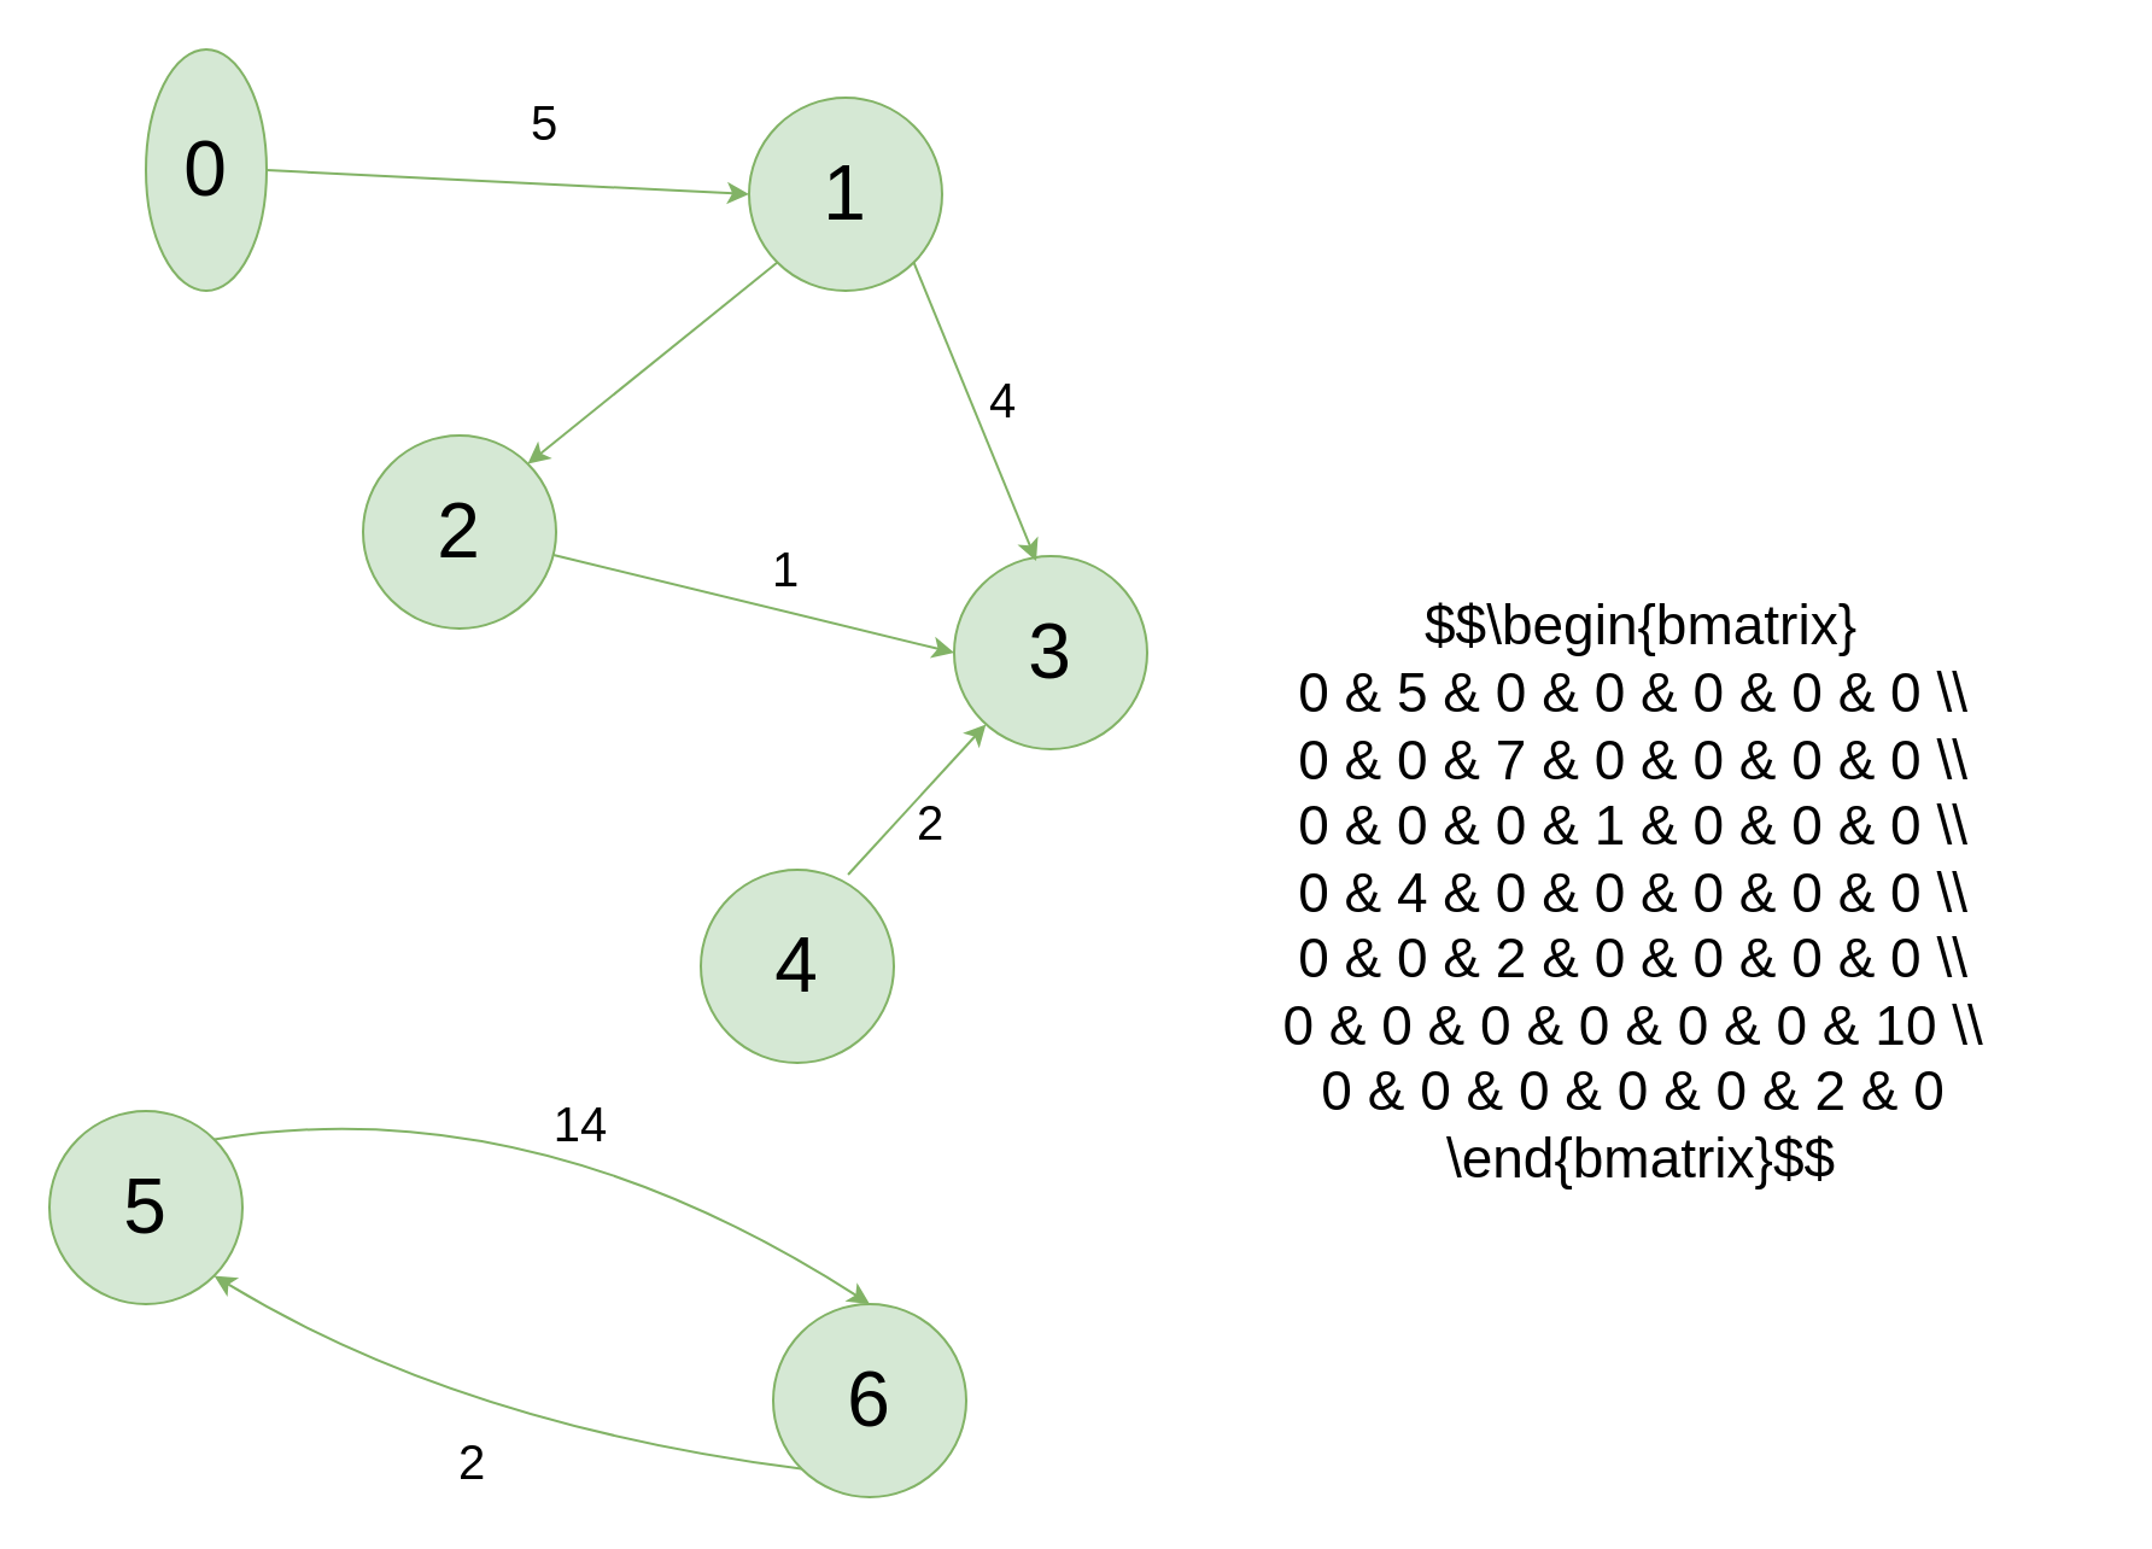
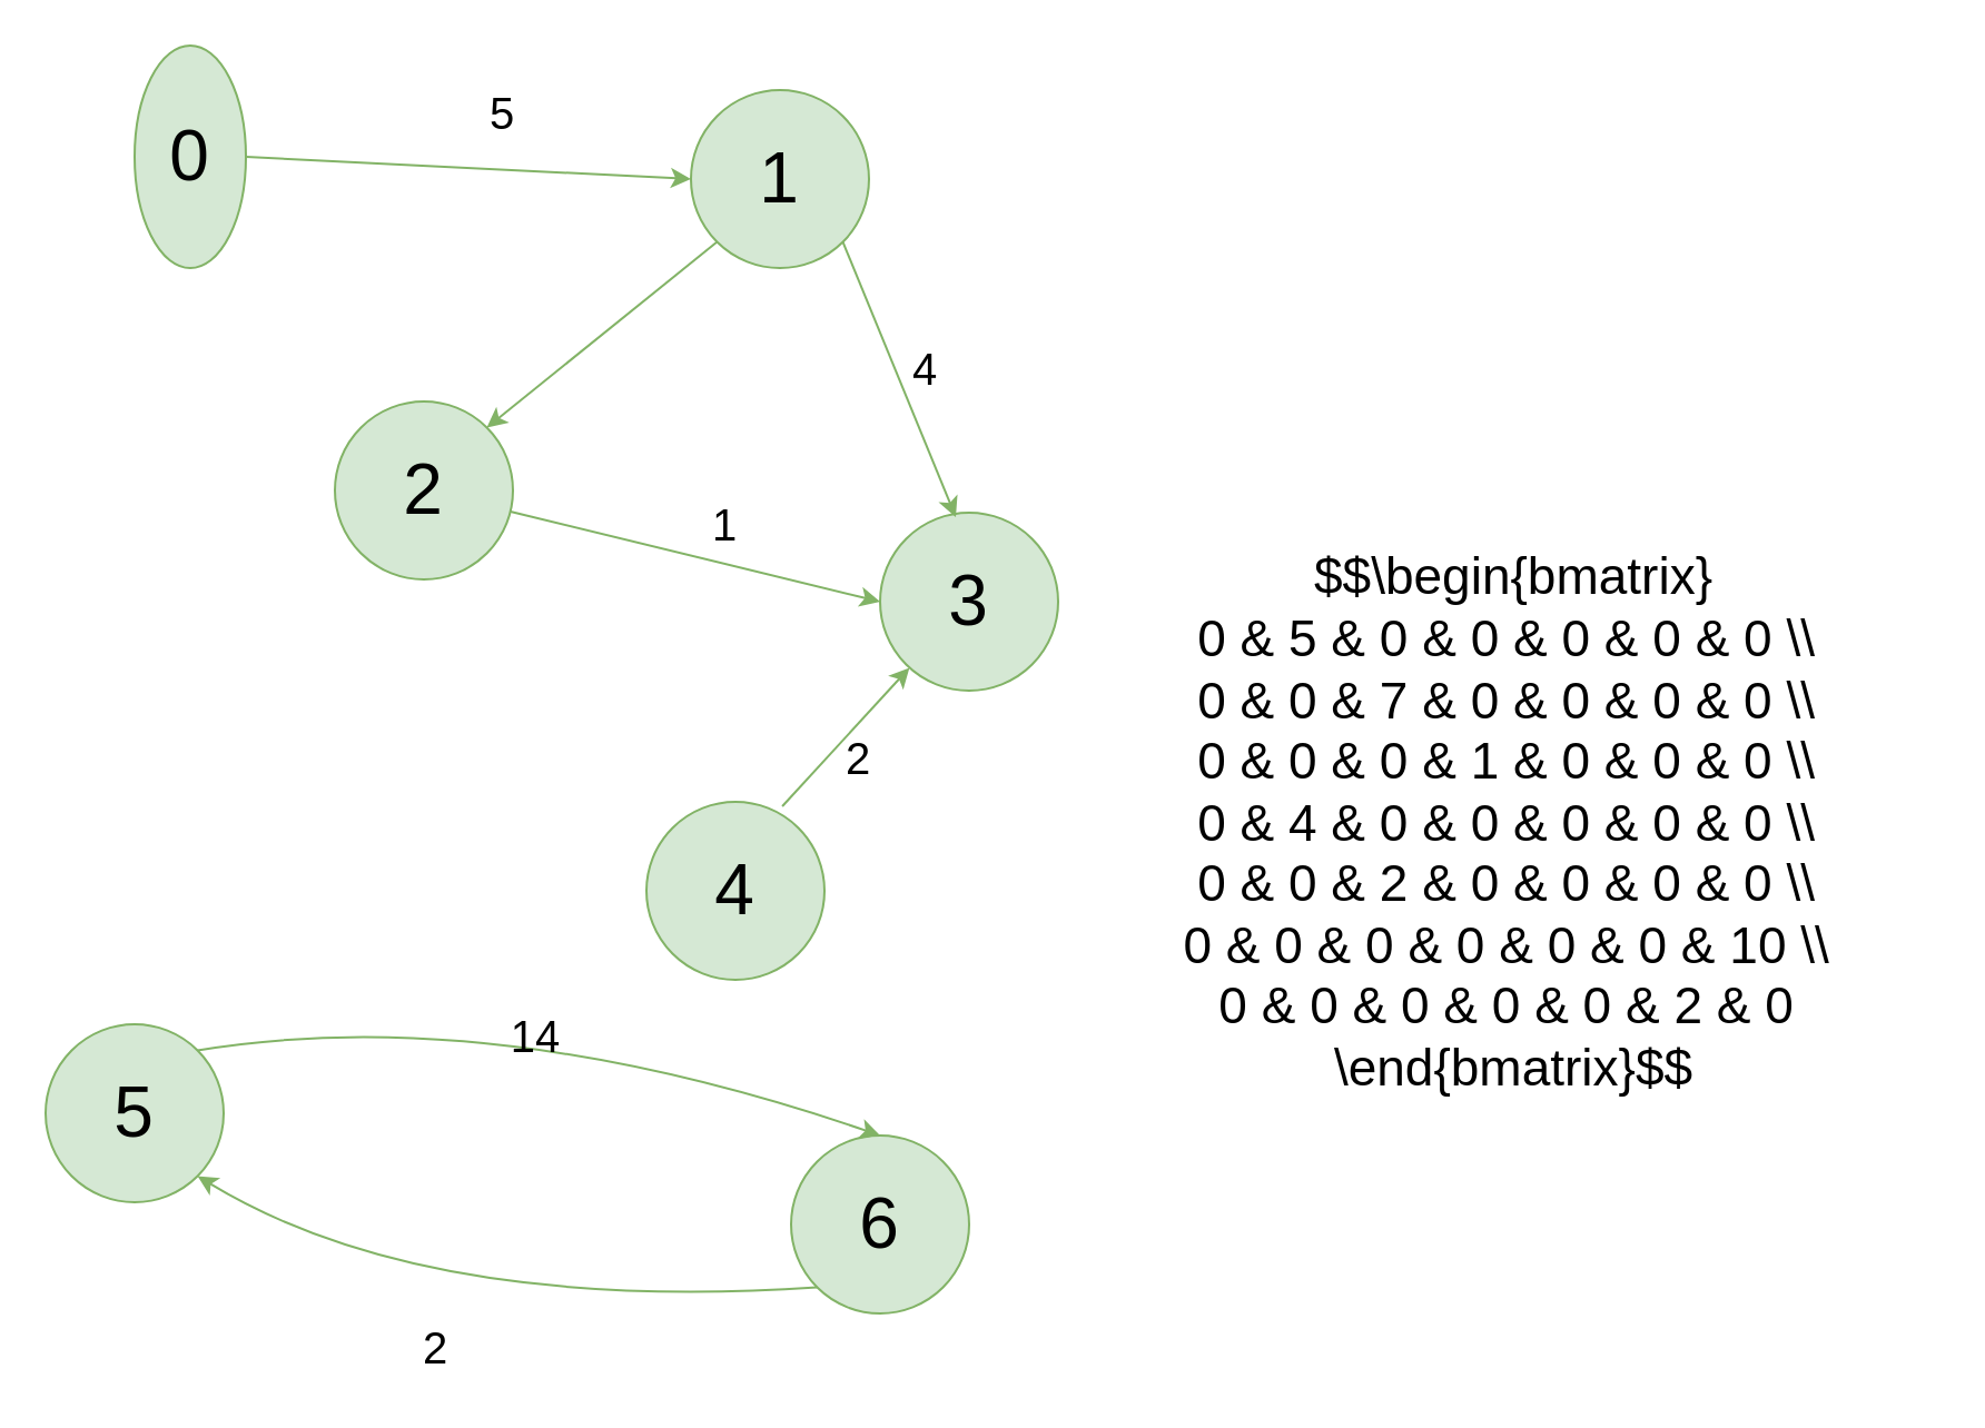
  <mxCell id="0" />
  <mxCell id="1" parent="0" />
  <mxCell id="2" value="5" style="ellipse;whiteSpace=wrap;html=1;aspect=fixed;fontSize=32;fillColor=#d5e8d4;strokeColor=#82b366;" vertex="1" parent="1"><mxGeometry x="20" y="460" width="80" height="80" as="geometry" /></mxCell>
  <mxCell id="3" value="4" style="ellipse;whiteSpace=wrap;html=1;aspect=fixed;fontSize=32;fillColor=#d5e8d4;strokeColor=#82b366;" vertex="1" parent="1"><mxGeometry x="290" y="360" width="80" height="80" as="geometry" /></mxCell>
  <mxCell id="4" value="3" style="ellipse;whiteSpace=wrap;html=1;aspect=fixed;fontSize=32;fillColor=#d5e8d4;strokeColor=#82b366;" vertex="1" parent="1"><mxGeometry x="395" y="230" width="80" height="80" as="geometry" /></mxCell>
  <mxCell id="5" value="2" style="ellipse;whiteSpace=wrap;html=1;aspect=fixed;fontSize=32;fillColor=#d5e8d4;strokeColor=#82b366;" vertex="1" parent="1"><mxGeometry x="150" y="180" width="80" height="80" as="geometry" /></mxCell>
  <mxCell id="6" value="1" style="ellipse;whiteSpace=wrap;html=1;aspect=fixed;fontSize=32;fillColor=#d5e8d4;strokeColor=#82b366;" vertex="1" parent="1"><mxGeometry x="310" y="40" width="80" height="80" as="geometry" /></mxCell>
  <mxCell id="7" value="0" style="ellipse;whiteSpace=wrap;html=1;aspect=fixed;fontSize=32;fillColor=#d5e8d4;strokeColor=#82b366;" vertex="1" parent="1"><mxGeometry x="60" y="20" width="50" height="100" as="geometry" /></mxCell>
- <mxCell id="8" value="6" style="ellipse;whiteSpace=wrap;html=1;aspect=fixed;fontSize=32;fillColor=#d5e8d4;strokeColor=#82b366;" vertex="1" parent="1"><mxGeometry x="320" y="540" width="80" height="80" as="geometry" /></mxCell>
+ <mxCell id="8" value="6" style="ellipse;whiteSpace=wrap;html=1;aspect=fixed;fontSize=32;fillColor=#d5e8d4;strokeColor=#82b366;" vertex="1" parent="1"><mxGeometry x="355" y="510" width="80" height="80" as="geometry" /></mxCell>
  <mxCell id="9" value="" style="endArrow=classic;html=1;exitX=1;exitY=0.5;exitDx=0;exitDy=0;entryX=0;entryY=0.5;entryDx=0;entryDy=0;fontSize=32;fillColor=#d5e8d4;strokeColor=#82b366;" edge="1" parent="1" source="7" target="6"><mxGeometry width="50" height="50" relative="1" as="geometry"><mxPoint x="250" y="590" as="sourcePoint" /><mxPoint x="300" y="540" as="targetPoint" /></mxGeometry></mxCell>
  <mxCell id="10" value="" style="endArrow=classic;html=1;exitX=1;exitY=1;exitDx=0;exitDy=0;entryX=0.425;entryY=0.025;entryDx=0;entryDy=0;entryPerimeter=0;fontSize=32;fillColor=#d5e8d4;strokeColor=#82b366;" edge="1" parent="1" source="6" target="4"><mxGeometry width="50" height="50" relative="1" as="geometry"><mxPoint x="250" y="590" as="sourcePoint" /><mxPoint x="300" y="540" as="targetPoint" /></mxGeometry></mxCell>
  <mxCell id="11" value="" style="endArrow=classic;html=1;entryX=0;entryY=0.5;entryDx=0;entryDy=0;fontSize=32;fillColor=#d5e8d4;strokeColor=#82b366;" edge="1" parent="1" source="5" target="4"><mxGeometry width="50" height="50" relative="1" as="geometry"><mxPoint x="250" y="590" as="sourcePoint" /><mxPoint x="300" y="540" as="targetPoint" /></mxGeometry></mxCell>
  <mxCell id="12" value="" style="endArrow=classic;html=1;exitX=0;exitY=1;exitDx=0;exitDy=0;entryX=1;entryY=0;entryDx=0;entryDy=0;fontSize=32;fillColor=#d5e8d4;strokeColor=#82b366;" edge="1" parent="1" source="6" target="5"><mxGeometry width="50" height="50" relative="1" as="geometry"><mxPoint x="250" y="590" as="sourcePoint" /><mxPoint x="300" y="540" as="targetPoint" /></mxGeometry></mxCell>
  <mxCell id="13" value="" style="endArrow=classic;html=1;exitX=0.763;exitY=0.025;exitDx=0;exitDy=0;exitPerimeter=0;fontSize=32;fillColor=#d5e8d4;strokeColor=#82b366;" edge="1" parent="1" source="3" target="4"><mxGeometry width="50" height="50" relative="1" as="geometry"><mxPoint x="380" y="370" as="sourcePoint" /><mxPoint x="300" y="540" as="targetPoint" /></mxGeometry></mxCell>
  <mxCell id="14" value="" style="endArrow=classic;html=1;exitX=1;exitY=0;exitDx=0;exitDy=0;entryX=0.5;entryY=0;entryDx=0;entryDy=0;curved=1;fontSize=32;fillColor=#d5e8d4;strokeColor=#82b366;" edge="1" parent="1" source="2" target="8"><mxGeometry width="50" height="50" relative="1" as="geometry"><mxPoint x="190" y="490" as="sourcePoint" /><mxPoint x="240" y="440" as="targetPoint" /><Array as="points"><mxPoint x="220" y="450" /></Array></mxGeometry></mxCell>
  <mxCell id="15" value="" style="endArrow=classic;html=1;exitX=0;exitY=1;exitDx=0;exitDy=0;entryX=1;entryY=1;entryDx=0;entryDy=0;curved=1;fontSize=32;fillColor=#d5e8d4;strokeColor=#82b366;" edge="1" parent="1" source="8" target="2"><mxGeometry width="50" height="50" relative="1" as="geometry"><mxPoint x="200" y="620" as="sourcePoint" /><mxPoint x="250" y="570" as="targetPoint" /><Array as="points"><mxPoint x="190" y="590" /></Array></mxGeometry></mxCell>
  <mxCell id="16" value="&lt;font style=&quot;font-size: 23px&quot;&gt;$$\begin{bmatrix}&lt;br&gt;0 &amp;amp; 5 &amp;amp; 0 &amp;amp; 0 &amp;amp; 0 &amp;amp; 0 &amp;amp; 0 \\&amp;nbsp;&lt;br&gt;0 &amp;amp; 0 &amp;amp; 7 &amp;amp; 0 &amp;amp; 0 &amp;amp; 0 &amp;amp; 0 \\&amp;nbsp;&lt;br&gt;0 &amp;amp; 0 &amp;amp; 0 &amp;amp; 1 &amp;amp; 0 &amp;amp; 0 &amp;amp; 0 \\&amp;nbsp;&lt;br&gt;0 &amp;amp; 4 &amp;amp; 0 &amp;amp; 0 &amp;amp; 0 &amp;amp; 0 &amp;amp; 0 \\&amp;nbsp;&lt;br&gt;0 &amp;amp; 0 &amp;amp; 2 &amp;amp; 0 &amp;amp; 0 &amp;amp; 0 &amp;amp; 0 \\&amp;nbsp;&lt;br&gt;0 &amp;amp; 0 &amp;amp; 0 &amp;amp; 0 &amp;amp; 0 &amp;amp; 0 &amp;amp; 10 \\&amp;nbsp;&lt;br&gt;0 &amp;amp; 0 &amp;amp; 0 &amp;amp; 0 &amp;amp; 0 &amp;amp; 2 &amp;amp; 0&amp;nbsp;&lt;br&gt;\end{bmatrix}$$&lt;/font&gt;" style="rounded=0;whiteSpace=wrap;html=1;strokeColor=none;fillColor=none;" vertex="1" parent="1"><mxGeometry x="490" y="220" width="380" height="300" as="geometry" /></mxCell>
  <mxCell id="17" value="5" style="text;html=1;align=center;verticalAlign=middle;resizable=0;points=[];autosize=1;fontSize=20;" vertex="1" parent="1"><mxGeometry x="210" y="35" width="30" height="30" as="geometry" /></mxCell>
  <mxCell id="18" value="4" style="text;html=1;align=center;verticalAlign=middle;resizable=0;points=[];autosize=1;fontSize=20;" vertex="1" parent="1"><mxGeometry x="400" y="150" width="30" height="30" as="geometry" /></mxCell>
  <mxCell id="19" value="1" style="text;html=1;align=center;verticalAlign=middle;resizable=0;points=[];autosize=1;fontSize=20;" vertex="1" parent="1"><mxGeometry x="310" y="220" width="30" height="30" as="geometry" /></mxCell>
  <mxCell id="20" value="2" style="text;html=1;align=center;verticalAlign=middle;resizable=0;points=[];autosize=1;fontSize=20;" vertex="1" parent="1"><mxGeometry x="370" y="325" width="30" height="30" as="geometry" /></mxCell>
  <mxCell id="21" value="2" style="text;html=1;align=center;verticalAlign=middle;resizable=0;points=[];autosize=1;fontSize=20;" vertex="1" parent="1"><mxGeometry x="180" y="590" width="30" height="30" as="geometry" /></mxCell>
  <mxCell id="22" value="14" style="text;html=1;align=center;verticalAlign=middle;resizable=0;points=[];autosize=1;fontSize=20;" vertex="1" parent="1"><mxGeometry x="220" y="450" width="40" height="30" as="geometry" /></mxCell>
